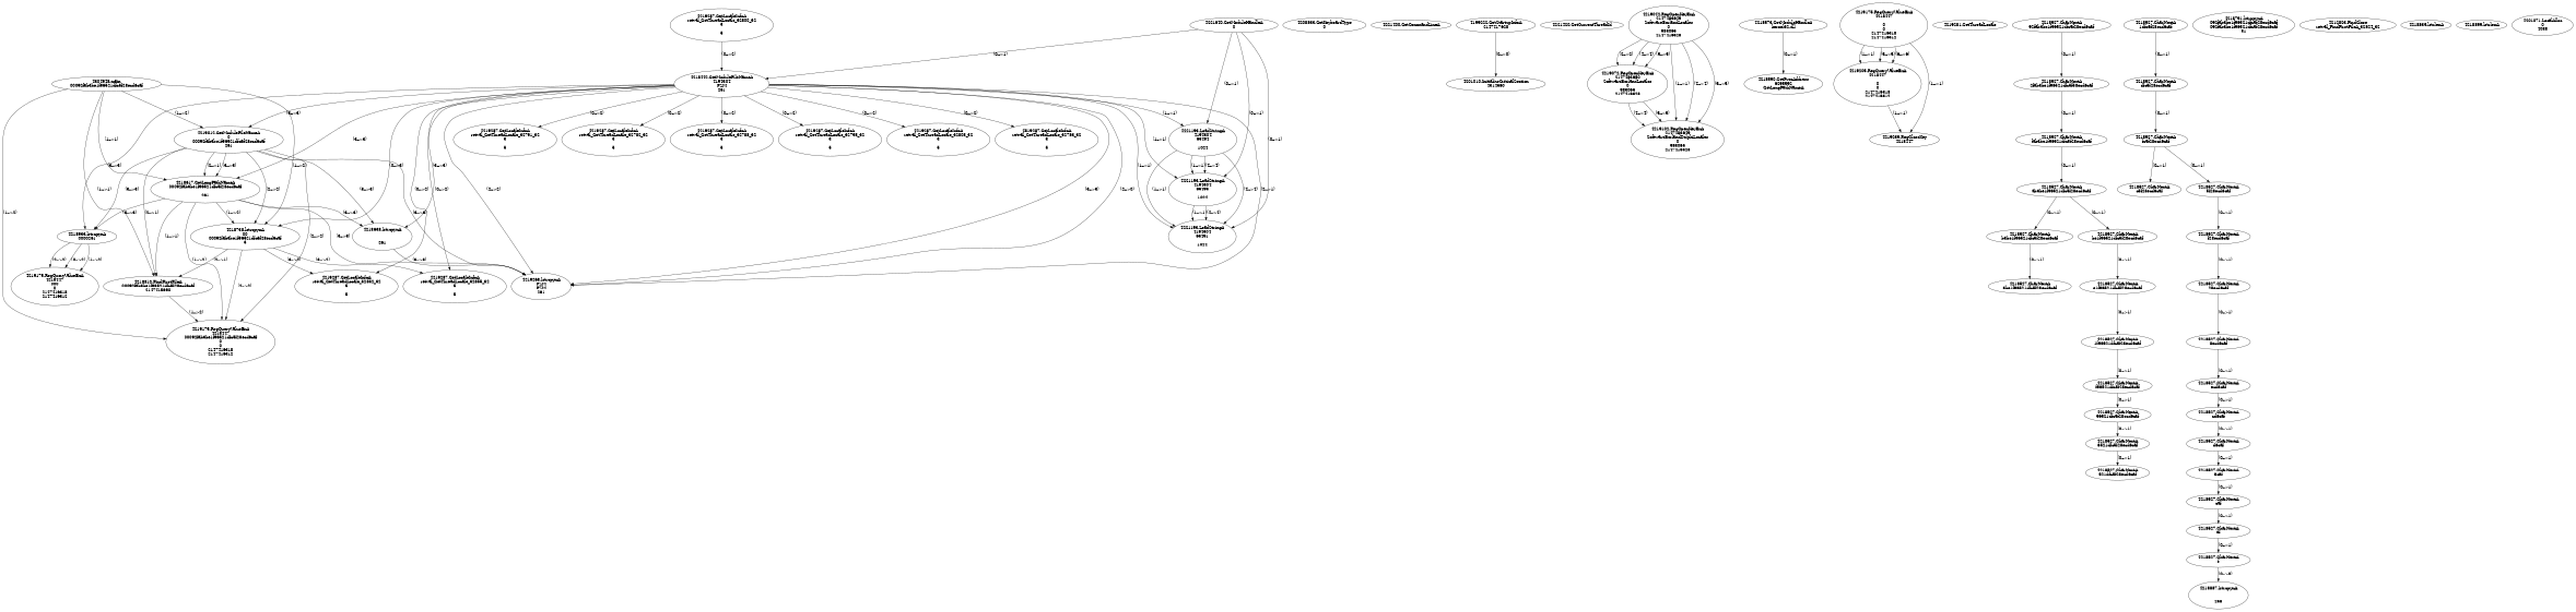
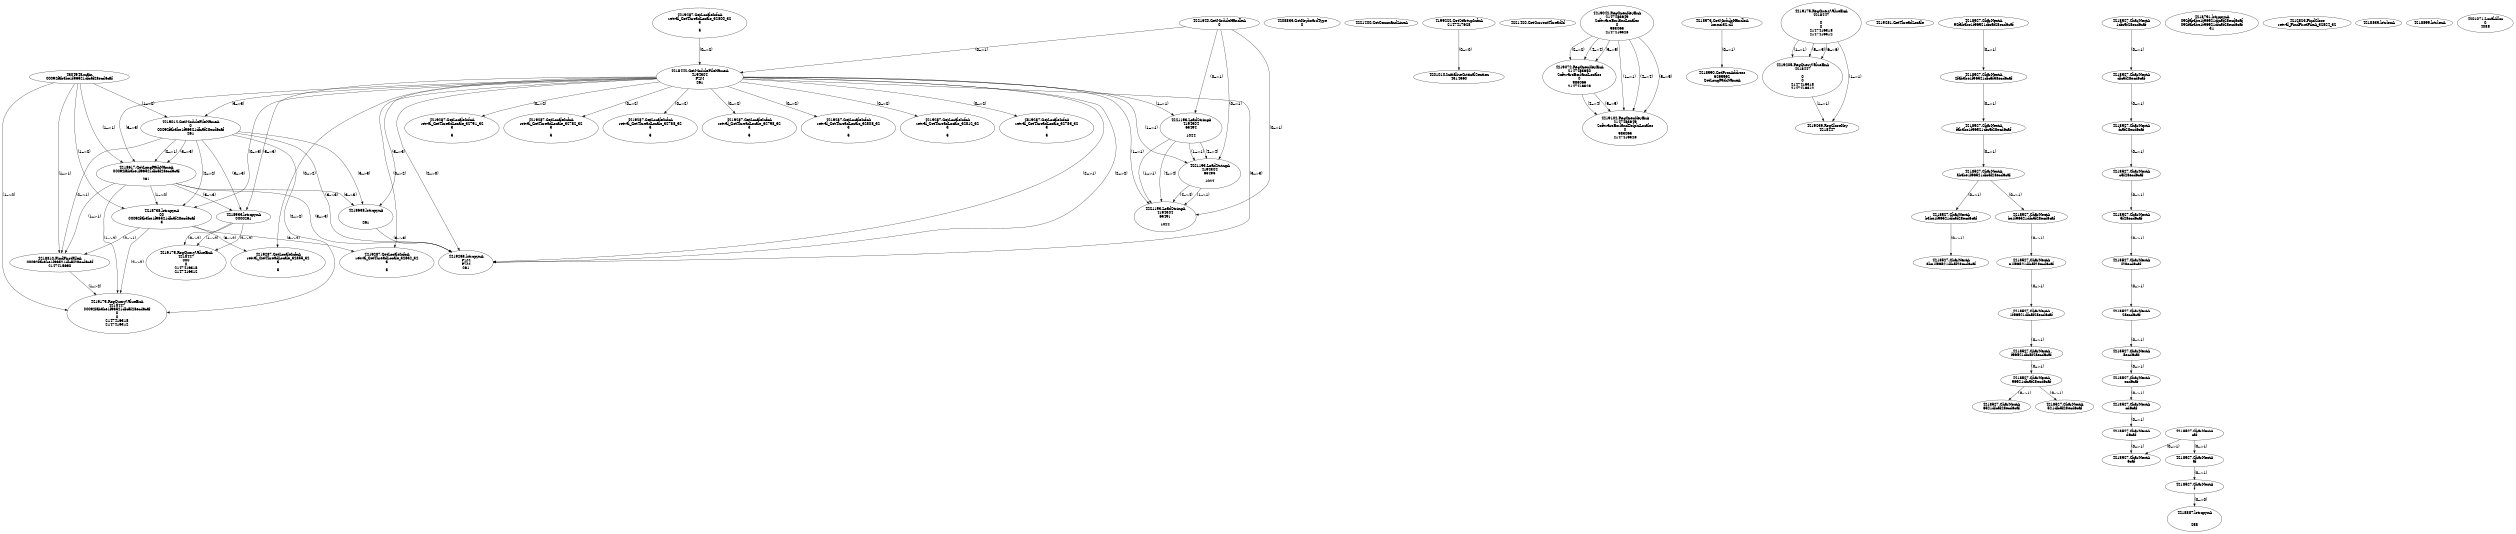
  digraph {
    n1 [label="4304948.main\n00092fab3be1f96521dfc5f28ecd6caf"]
    n2 [label="4219012.GetModuleFileNameA\n0\n00092fab3be1f96521dfc5f28ecd6caf\n261"]
    n3 [label="4218617.GetLongPathNameA\n00092fab3be1f96521dfc5f28ecd6caf\n\n261"]
    n4 [label="4218738.lstrcpynA\n00\n00092fab3be1f96521dfc5f28ecd6caf\n3"]
    n5 [label="4218810.FindFirstFileA\n00092fab3be1f96521dfc5f28ecd6caf\n2147415690"]
    n6 [label="4219175.RegQueryValueExA\n4218447\n00092fab3be1f96521dfc5f28ecd6caf\n0\n0\n2147416318\n2147416312"]
    n7 [label="4218638.lstrcpynA\n\n\n261"]
    n8 [label="4219268.lstrcpynA\nPZM\nPZM\n261"]
    n9 [label="4218933.lstrcpynA\n0000261"]
    n10 [label="4219287.GetLocaleInfoA\nretval_GetThreadLocale_32855_32\n3\n\n5"]
    n11 [label="4219287.GetLocaleInfoA\nretval_GetThreadLocale_32832_32\n3\n\n5"]
    n12 [label="4221640.GetModuleHandleA\n0"]
    n13 [label="4218442.GetModuleFileNameA\n4194304\nPZM\n261"]
    n14 [label="4221193.LoadStringA\n4194304\n65494\n\n1024"]
    n15 [label="4221193.LoadStringA\n4194304\n65493\n\n1024"]
    n16 [label="4221193.LoadStringA\n4194304\n65491\n\n1024"]
    n17 [label="4219287.GetLocaleInfoA\nretval_GetThreadLocale_32791_32\n3\n\n5"]
    n18 [label="4219287.GetLocaleInfoA\nretval_GetThreadLocale_32782_32\n3\n\n5"]
    n19 [label="4219287.GetLocaleInfoA\nretval_GetThreadLocale_32788_32\n3\n\n5"]
    n20 [label="4219287.GetLocaleInfoA\nretval_GetThreadLocale_32798_32\n3\n\n5"]
    n21 [label="4219287.GetLocaleInfoA\nretval_GetThreadLocale_32808_32\n3\n\n5"]
+   n22 [label="4219287.GetLocaleInfoA\nretval_GetThreadLocale_32812_32\n3\n\n5"]
    n23 [label="4819287.GetLocaleInfoA\nretval_GetThreadLocale_32783_32\n3\n\n5"]
    n24 [label="4208833.GetKeyboardType\n0"]
    n25 [label="4221400.GetCommandLineA\n"]
    n26 [label="4199222.GetStartupInfoA\n2147417628"]
    n27 [label="4201010.InitializeCriticalSection\n4314560"]
    n28 [label="4221420.GetCurrentThreadId\n"]
    n29 [label="4219175.RegQueryValueExA\n4218447\n000\n0\n2147416318\n2147416312"]
    n30 [label="4219287.GetLocaleInfoA\nretval_GetThreadLocale_32800_32\n3\n\n5"]
    n31 [label="4219042.RegOpenKeyExA\n2147483649\nSoftware\Borland\Locales\n0\n983065\n2147416328"]
    n32 [label="4219072.RegOpenKeyExA\n2147483650\nSoftware\Borland\Locales\n0\n983065\n2147416328"]
    n33 [label="4219102.RegOpenKeyExA\n2147483649\nSoftware\Borland\Delphi\Locales\n0\n983065\n2147416328"]
    n34 [label="4218573.GetModuleHandleA\nkernel32.dll"]
    n35 [label="4218590.GetProcAddress\n6295592\nGetLongPathNameA"]
    n36 [label="4219175.RegQueryValueExA\n4218447\n\n0\n0\n2147416318\n2147416312"]
    n37 [label="4219205.RegQueryValueExA\n4218447\n\n0\n0\n2147416318\n2147416312"]
    n38 [label="4219239.RegCloseKey\n4218447"]
    n39 [label="4219281.GetThreadLocale\n"]
    n40 [label="4218527.CharNextA\n92fab3be1f96521dfc5f28ecd6caf"]
    n41 [label="4218527.CharNextA\n2fab3be1f96521dfc5f58ecd6caf"]
    n42 [label="4218527.CharNextA\nfab3be1f96521dfc5f28ecd6caf"]
    n43 [label="4218527.CharNextA\nab3be1f96521dfc5f28ecd6caf"]
    n44 [label="4218527.CharNextA\nb3be1f96521dfc5f28ecd6caf"]
    n45 [label="4218527.CharNextA\nbe1f96521dfc5f28ecd6caf"]
    n46 [label="4218527.CharNextA\n3be1f96521dfc5f28ecd6caf"]
    n47 [label="4218527.CharNextA\ne1f96521dfc5f28ecd6caf"]
    n48 [label="4218527.CharNextA\n1f96521dfc5f28ecd6caf"]
    n49 [label="4218527.CharNextA\nf96521dfc5f28ecd6caf"]
    n50 [label="4218527.CharNextA\n96521dfc5f28ecd6caf"]
    n51 [label="4218527.CharNextA\n6521dfc5f28ecd6caf"]
    n52 [label="4218527.CharNextA\n521dfc5f28ecd6caf"]
    n53 [label="4218527.CharNextA\n1dfc5f28ecd6caf"]
    n54 [label="4218527.CharNextA\ndfc5f28ecd6caf"]
    n55 [label="4218527.CharNextA\nfc5f28ecd6caf"]
    n56 [label="4218527.CharNextA\nc5f28ecd6caf"]
    n57 [label="4218527.CharNextA\n5f28ecd6caf"]
    n58 [label="4218527.CharNextA\nf28ecd6caf"]
    n59 [label="4218527.CharNextA\n28ecd6caf"]
    n60 [label="4218527.CharNextA\n8ecd6caf"]
    n61 [label="4218527.CharNextA\necd6caf"]
    n62 [label="4218527.CharNextA\ncd6caf"]
    n63 [label="4218527.CharNextA\nd6caf"]
    n64 [label="4218527.CharNextA\n6caf"]
    n65 [label="4218527.CharNextA\ncaf"]
    n66 [label="4218527.CharNextA\naf"]
    n67 [label="4218527.CharNextA\nf"]
    n68 [label="4218887.lstrcpynA\n\n\n258"]
    n69 [label="4218791.lstrcpynA\n092fab3be1f96521dfc5f28ecd6caf\n092fab3be1f96521dfc5f28ecd6caf\n31"]
    n70 [label="4212823.FindClose\nretval_FindFirstFileA_32824_32"]
    n71 [label="4218835.lstrlenA\n"]
    n72 [label="4218899.lstrlenA\n"]
    n73 [label="4201071.LocalAlloc\n0\n4088"]
    n1 -> n2 [label="(1-->2)"]
    n1 -> n3 [label="(1-->1)"]
    n1 -> n4 [label="(1-->2)"]
    n1 -> n5 [label="(1-->1)"]
    n1 -> n6 [label="(1-->2)"]
    n2 -> n3 [label="(2-->1)"]
    n2 -> n3 [label="(3-->3)"]
    n2 -> n4 [label="(2-->2)"]
    n2 -> n5 [label="(2-->1)"]
    n2 -> n6 [label="(2-->2)"]
    n2 -> n7 [label="(3-->3)"]
    n2 -> n8 [label="(3-->3)"]
    n2 -> n9 [label="(3-->3)"]
    n3 -> n4 [label="(1-->2)"]
    n3 -> n5 [label="(1-->1)"]
    n3 -> n6 [label="(1-->2)"]
    n3 -> n7 [label="(3-->3)"]
    n3 -> n8 [label="(3-->3)"]
    n3 -> n9 [label="(3-->3)"]
    n4 -> n5 [label="(2-->1)"]
    n4 -> n6 [label="(2-->2)"]
    n4 -> n10 [label="(3-->2)"]
    n4 -> n11 [label="(3-->2)"]
    n5 -> n6 [label="(1-->2)"]
    n7 -> n8 [label="(3-->3)"]
    n9 -> n29 [label="(1-->2)"]
    n9 -> n29 [label="(2-->2)"]
    n9 -> n29 [label="(0-->2)"]
    n12 -> n13 [label="(0-->1)"]
    n12 -> n14 [label="(0-->1)"]
    n12 -> n15 [label="(0-->1)"]
    n12 -> n16 [label="(0-->1)"]
    n13 -> n2 [label="(3-->3)"]
    n13 -> n3 [label="(3-->3)"]
    n13 -> n4 [label="(0-->3)"]
    n13 -> n7 [label="(3-->3)"]
    n13 -> n8 [label="(2-->1)"]
    n13 -> n8 [label="(2-->2)"]
    n13 -> n8 [label="(3-->3)"]
    n13 -> n8 [label="(2-->0)"]
    n13 -> n9 [label="(3-->3)"]
    n13 -> n10 [label="(0-->2)"]
    n13 -> n11 [label="(0-->2)"]
    n13 -> n14 [label="(1-->1)"]
    n13 -> n15 [label="(1-->1)"]
    n13 -> n16 [label="(1-->1)"]
    n13 -> n17 [label="(0-->2)"]
    n13 -> n18 [label="(0-->2)"]
    n13 -> n19 [label="(0-->2)"]
    n13 -> n20 [label="(0-->2)"]
    n13 -> n21 [label="(0-->2)"]
+   n13 -> n22 [label="(0-->2)"]
    n13 -> n23 [label="(0-->2)"]
    n14 -> n15 [label="(1-->1)"]
    n14 -> n15 [label="(4-->4)"]
    n14 -> n16 [label="(1-->1)"]
    n14 -> n16 [label="(4-->4)"]
    n15 -> n16 [label="(1-->1)"]
    n15 -> n16 [label="(4-->4)"]
    n26 -> n27 [label="(0-->0)"]
    n30 -> n13 [label="(0-->2)"]
    n31 -> n32 [label="(2-->2)"]
    n31 -> n32 [label="(4-->4)"]
    n31 -> n32 [label="(5-->5)"]
    n31 -> n33 [label="(1-->1)"]
    n31 -> n33 [label="(4-->4)"]
    n31 -> n33 [label="(5-->5)"]
    n32 -> n33 [label="(4-->4)"]
    n32 -> n33 [label="(5-->5)"]
    n34 -> n35 [label="(0-->1)"]
    n36 -> n37 [label="(1-->1)"]
    n36 -> n37 [label="(5-->5)"]
    n36 -> n37 [label="(6-->6)"]
    n36 -> n38 [label="(1-->1)"]
    n37 -> n38 [label="(1-->1)"]
    n40 -> n41 [label="(0-->1)"]
    n41 -> n42 [label="(0-->1)"]
    n42 -> n43 [label="(0-->1)"]
    n43 -> n44 [label="(0-->1)"]
    n43 -> n45 [label="(0-->1)"]
    n44 -> n46 [label="(0-->1)"]
    n45 -> n47 [label="(0-->1)"]
    n47 -> n48 [label="(0-->1)"]
    n48 -> n49 [label="(0-->1)"]
    n49 -> n50 [label="(0-->1)"]
    n50 -> n51 [label="(0-->1)"]
-   n51 -> n52 [label="(0-->1)"]
+   n50 -> n52 [label="(0-->1)"]
    n53 -> n54 [label="(0-->1)"]
    n54 -> n55 [label="(0-->1)"]
    n55 -> n56 [label="(0-->1)"]
-   n55 -> n57 [label="(0-->1)"]
+   n56 -> n57 [label="(0-->1)"]
    n57 -> n58 [label="(0-->1)"]
    n58 -> n59 [label="(0-->1)"]
    n59 -> n60 [label="(0-->1)"]
    n60 -> n61 [label="(0-->1)"]
    n61 -> n62 [label="(0-->1)"]
    n62 -> n63 [label="(0-->1)"]
    n63 -> n64 [label="(0-->1)"]
-   n64 -> n65 [label="(0-->1)"]
+   n65 -> n64 [label="(0-->1)"]
    n65 -> n66 [label="(0-->1)"]
    n66 -> n67 [label="(0-->1)"]
    n67 -> n68 [label="(0-->0)"]
  }
